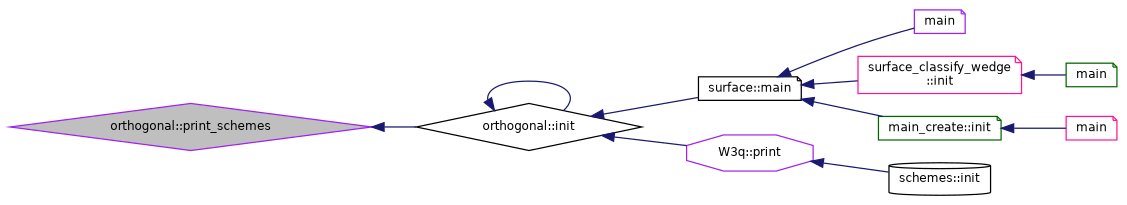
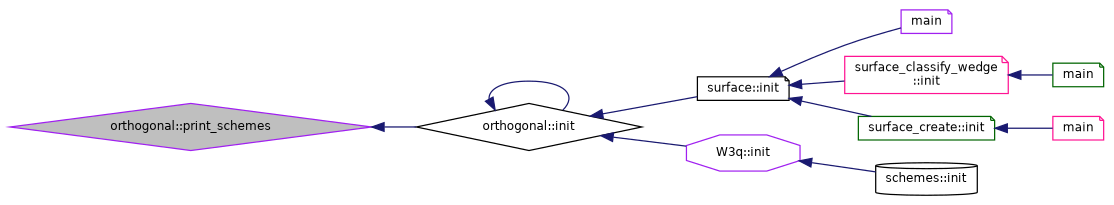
  digraph {
    rankdir=LR
    node [color=purple fillcolor=white fontname=Helvetica fontsize=10 shape=note style=filled]
    edge [color=midnightblue dir=back fontname=Helvetica fontsize=10 labelfontname=Helvetica labelfontsize=10 style=solid]
    n1 [fillcolor=grey75 fontcolor=black height=0.2 label="orthogonal::print_schemes" shape=diamond width=0.4]
    n2 [color=black height=0.2 label="orthogonal::init" shape=diamond width=0.4]
-   n3 [color=black height=0.2 label="surface::main" width=0.4]
-   n4 [height=0.2 label="W3q::print" shape=octagon width=0.4]
+   n3 [color=black height=0.2 label="surface::init" width=0.4]
+   n4 [height=0.2 label="W3q::init" shape=octagon width=0.4]
    n5 [height=0.2 label=main width=0.4]
    n6 [color=deeppink height=0.2 label="surface_classify_wedge\l::init" width=0.4]
-   n7 [color=darkgreen height=0.2 label="main_create::init" width=0.4]
+   n7 [color=darkgreen height=0.2 label="surface_create::init" width=0.4]
    n8 [color=black height=0.2 label="schemes::init" shape=cylinder width=0.4]
    n9 [color=darkgreen height=0.2 label=main width=0.4]
    n10 [color=deeppink height=0.2 label=main width=0.4]
    n1 -> n2
    n2 -> n2
    n2 -> n3
    n2 -> n4
    n3 -> n5
    n3 -> n6
    n3 -> n7
    n4 -> n8
    n6 -> n9
    n7 -> n10
  }
